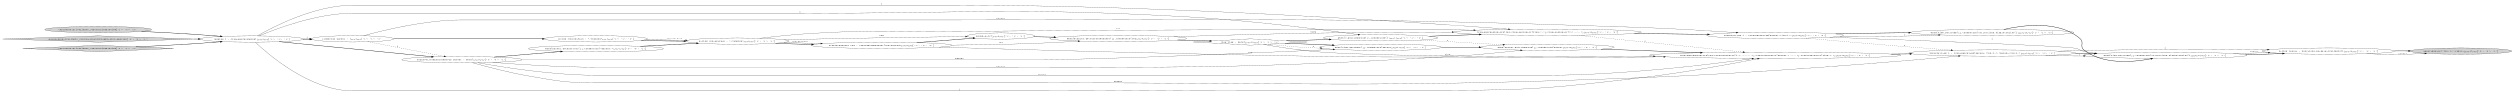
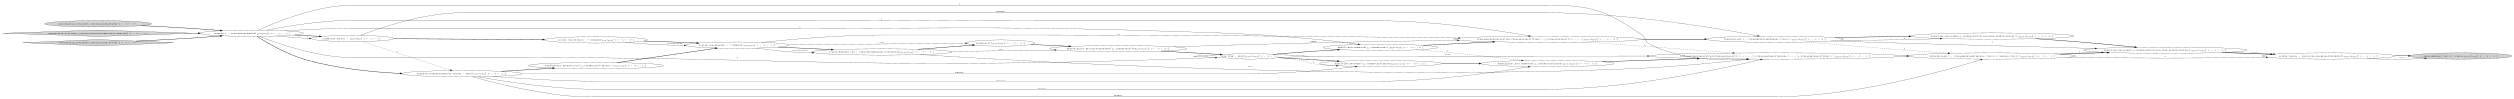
  digraph {
    fontname="Courier Prime"
    rankdir=LR
    node [fillcolor=white fontname="Courier Prime" shape=ellipse style=filled]
    edge [fontname="Courier Prime" style=bold]
    n1 [label="when(view.getOwner()).thenReturn(parent)@@@11@@@['0', '0', '1']"]
    n2 [label="when(parent.getItemGroup()).thenReturn(parent)@@@12@@@['0', '0', '1']"]
    n3 [label="createMockAncestors(req,createAncestor(j,\"../../..\"),createAncestor(parent,\"../..\"),createAncestor(view,\".\"))@@@13@@@['0', '0', '1']"]
    n4 [label="TopLevelItem i = createMockItem(parent,\"job/i/\",\"parent/job/i/\")@@@14@@@['0', '0', '1']"]
    n5 [label="String result = Functions.getRelativeLinkTo(i)@@@16@@@['1', '1', '1']"]
    n6 [label="when(view.getItems()).thenReturn(Collections.singletonList(i))@@@15@@@['1', '1', '1']"]
    n7 [fillcolor=lightgray label="assertEquals(\"job/i/\",result)@@@17@@@['0', '0', '1']"]
    n8 [fillcolor=lightgray label="testGetRelativeLinkTo_JobContainedInView['1', '0', '0']"]
    n9 [label="Jenkins j = createMockJenkins()@@@3@@@['1', '1', '1']"]
    n10 [label="createMockAncestors(req,createAncestor(view,\".\"),createAncestor(j,\"../..\"))@@@12@@@['1', '1', '0']"]
    n11 [label="ItemGroup parent = j@@@4@@@['1', '1', '0']"]
    n12 [label="TopLevelItemAndItemGroup parent = mock()@@@4@@@['0', '0', '1']"]
    n13 [label="View view = mock()@@@10@@@['1', '1', '1']" shape=diamond]
    n14 [label="when(j.getItemGroup()).thenReturn(j)@@@11@@@['1', '1', '0']"]
    n15 [label="TopLevelItem i = createMockItem(parent,\"job/i/\")@@@13@@@['1', '1', '0']"]
    n16 [label="when(view.getItems()).thenReturn(Collections.singletonList(i))@@@14@@@['1', '1', '0']"]
    n17 [label="when(parent.getShortUrl()).thenReturn(\"parent/\")@@@5@@@['0', '0', '1']"]
    n18 [label="String contextPath = \"/jenkins\"@@@6@@@['1', '1', '1']"]
    n19 [label="StaplerRequest req = createMockRequest(contextPath)@@@7@@@['1', '1', '1']"]
    n20 [label="mockStatic()@@@8@@@['1', '1', '1']"]
    n21 [fillcolor=lightgray label="testGetRelativeLinkTo_JobContainedInViewWithinItemGroup['0', '0', '1']" shape=diamond]
    n22 [label="when(Stapler.getCurrentRequest()).thenReturn(req)@@@9@@@['1', '1', '1']"]
    n23 [fillcolor=lightgray label="testGetRelativeLinkTo_JobContainedInView['0', '1', '0']" shape=diamond]
    n24 [label="String contextPath = \"/jenkins\"@@@5@@@['1', '1', '0']"]
    n1 -> n2
    n2 -> n3
    n3 -> n4
    n4 -> n5 [label=i style=solid]
    n4 -> n6 [label=i style=solid]
    n4 -> n6
    n5 -> n7
    n5 -> n7 [label=result style=solid]
    n6 -> n5
    n6 -> n5 [label=result style=solid]
    n8 -> n9
    n9 -> n3 [label=j style=solid]
    n9 -> n10 [label=j style=solid]
    n9 -> n11 [label=j style=solid]
    n9 -> n11
    n9 -> n12
+   n9 -> n13 [label=j style=solid]
    n9 -> n14 [label=j style=solid]
    n10 -> n3 [label=0 style=dashed]
    n10 -> n15
    n11 -> n12 [label=0 style=dashed]
    n11 -> n15 [label=parent style=solid]
    n11 -> n24
    n12 -> n1 [label=parent style=solid]
    n12 -> n2 [label=parent style=solid]
    n12 -> n3 [label=parent style=solid]
    n12 -> n4 [label=parent style=solid]
    n12 -> n17
    n13 -> n1
    n13 -> n1 [label=0 style=dashed]
    n13 -> n3 [label=view style=solid]
    n13 -> n14
    n14 -> n2 [label=0 style=dashed]
    n14 -> n10
    n15 -> n4 [label=0 style=dashed]
    n15 -> n6 [label=i style=solid]
    n15 -> n16
    n15 -> n16 [label=i style=solid]
    n16 -> n6
    n17 -> n18
    n18 -> n10 [label=req style=solid]
    n18 -> n19 [label=contextPath style=solid]
    n18 -> n19
    n18 -> n20 [label=req style=solid]
    n19 -> n3 [label=req style=solid]
    n19 -> n20
    n19 -> n22 [label=req style=solid]
    n20 -> n22
    n21 -> n9
    n22 -> n10 [label=view style=solid]
    n22 -> n13
    n23 -> n9
    n24 -> n18 [label=contextPath style=solid]
    n24 -> n18
  }
